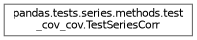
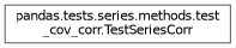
  digraph {
    rankdir=TB
-   n1 [color=grey40 fillcolor=white fontname=Helvetica fontsize=10 height=0.2 label="pandas.tests.series.methods.test\l_cov_cov.TestSeriesCorr" shape=box style=filled width=0.4]
+   n1 [color=grey40 fillcolor=white fontname=Helvetica fontsize=10 height=0.2 label="pandas.tests.series.methods.test\l_cov_corr.TestSeriesCorr" shape=box style=filled width=0.4]
  }
